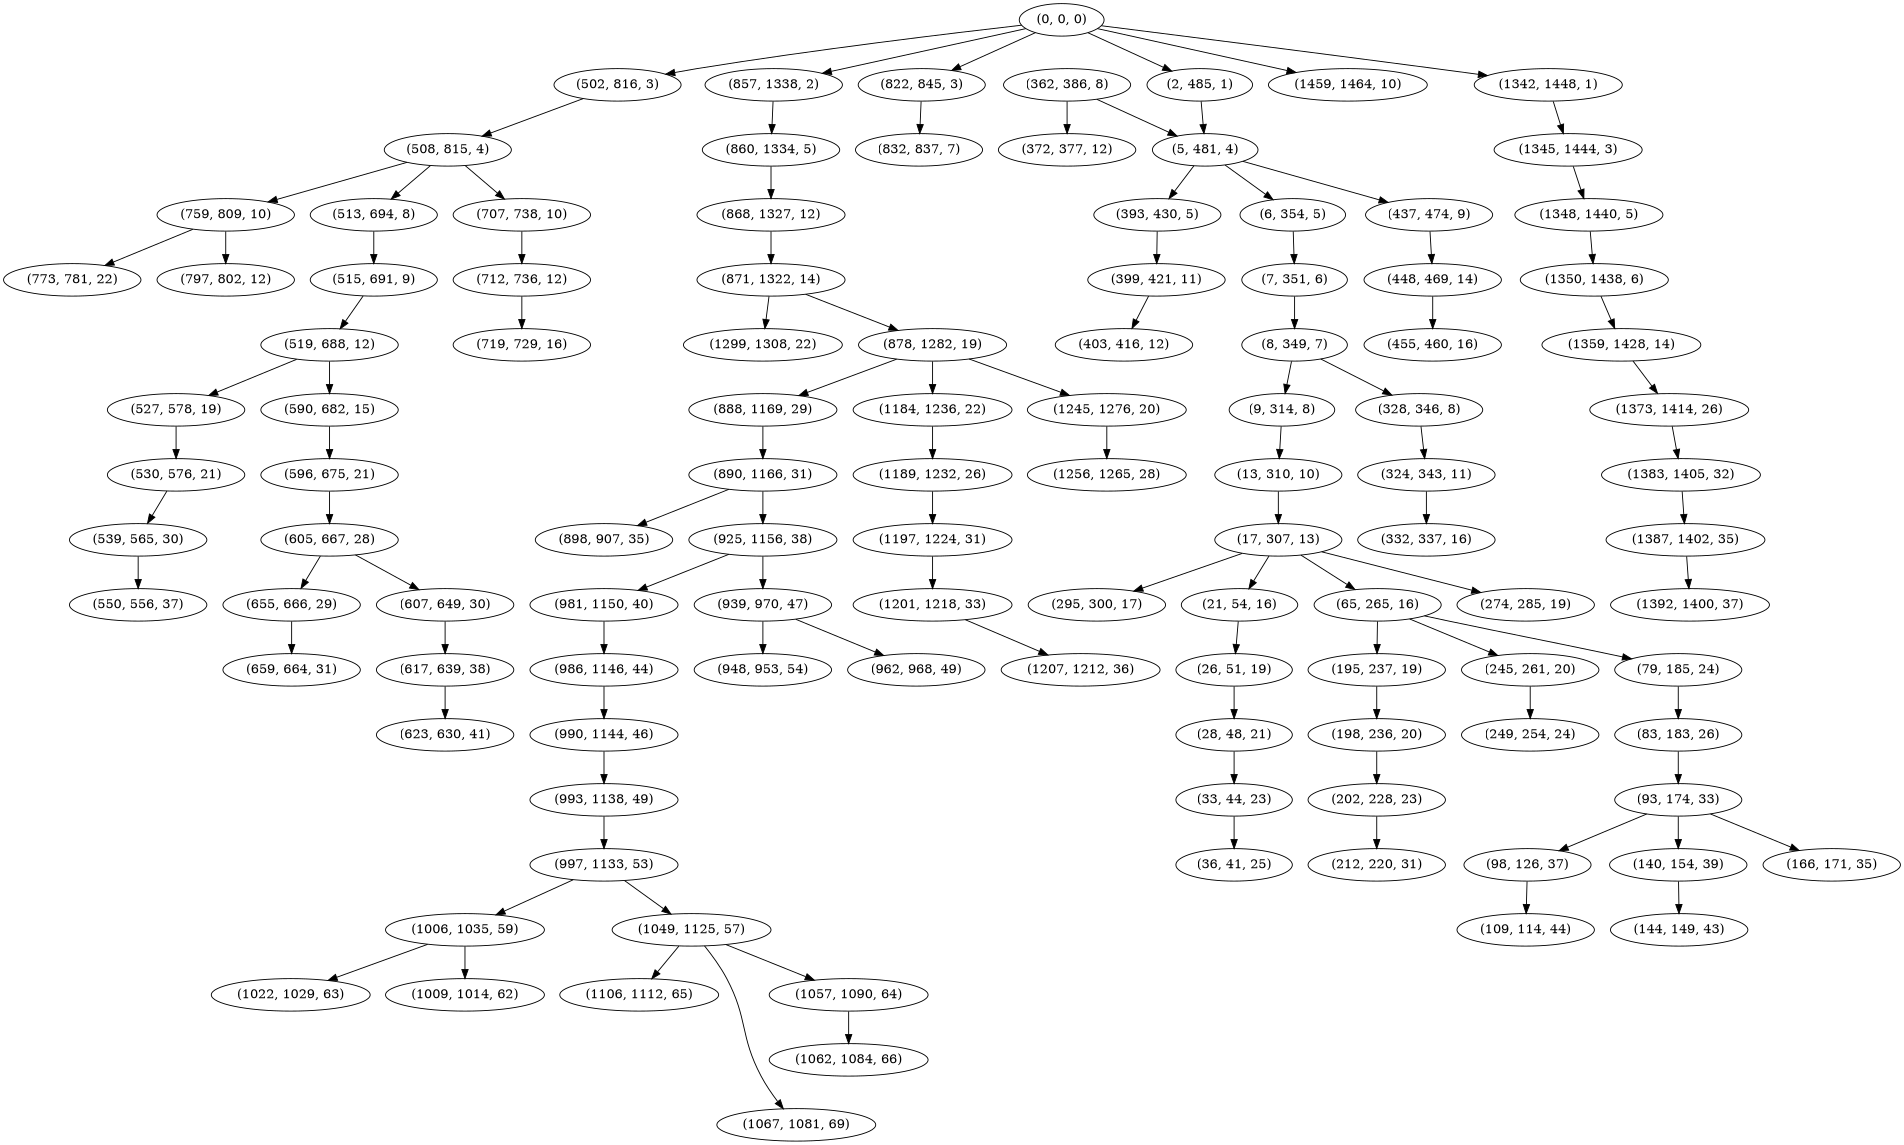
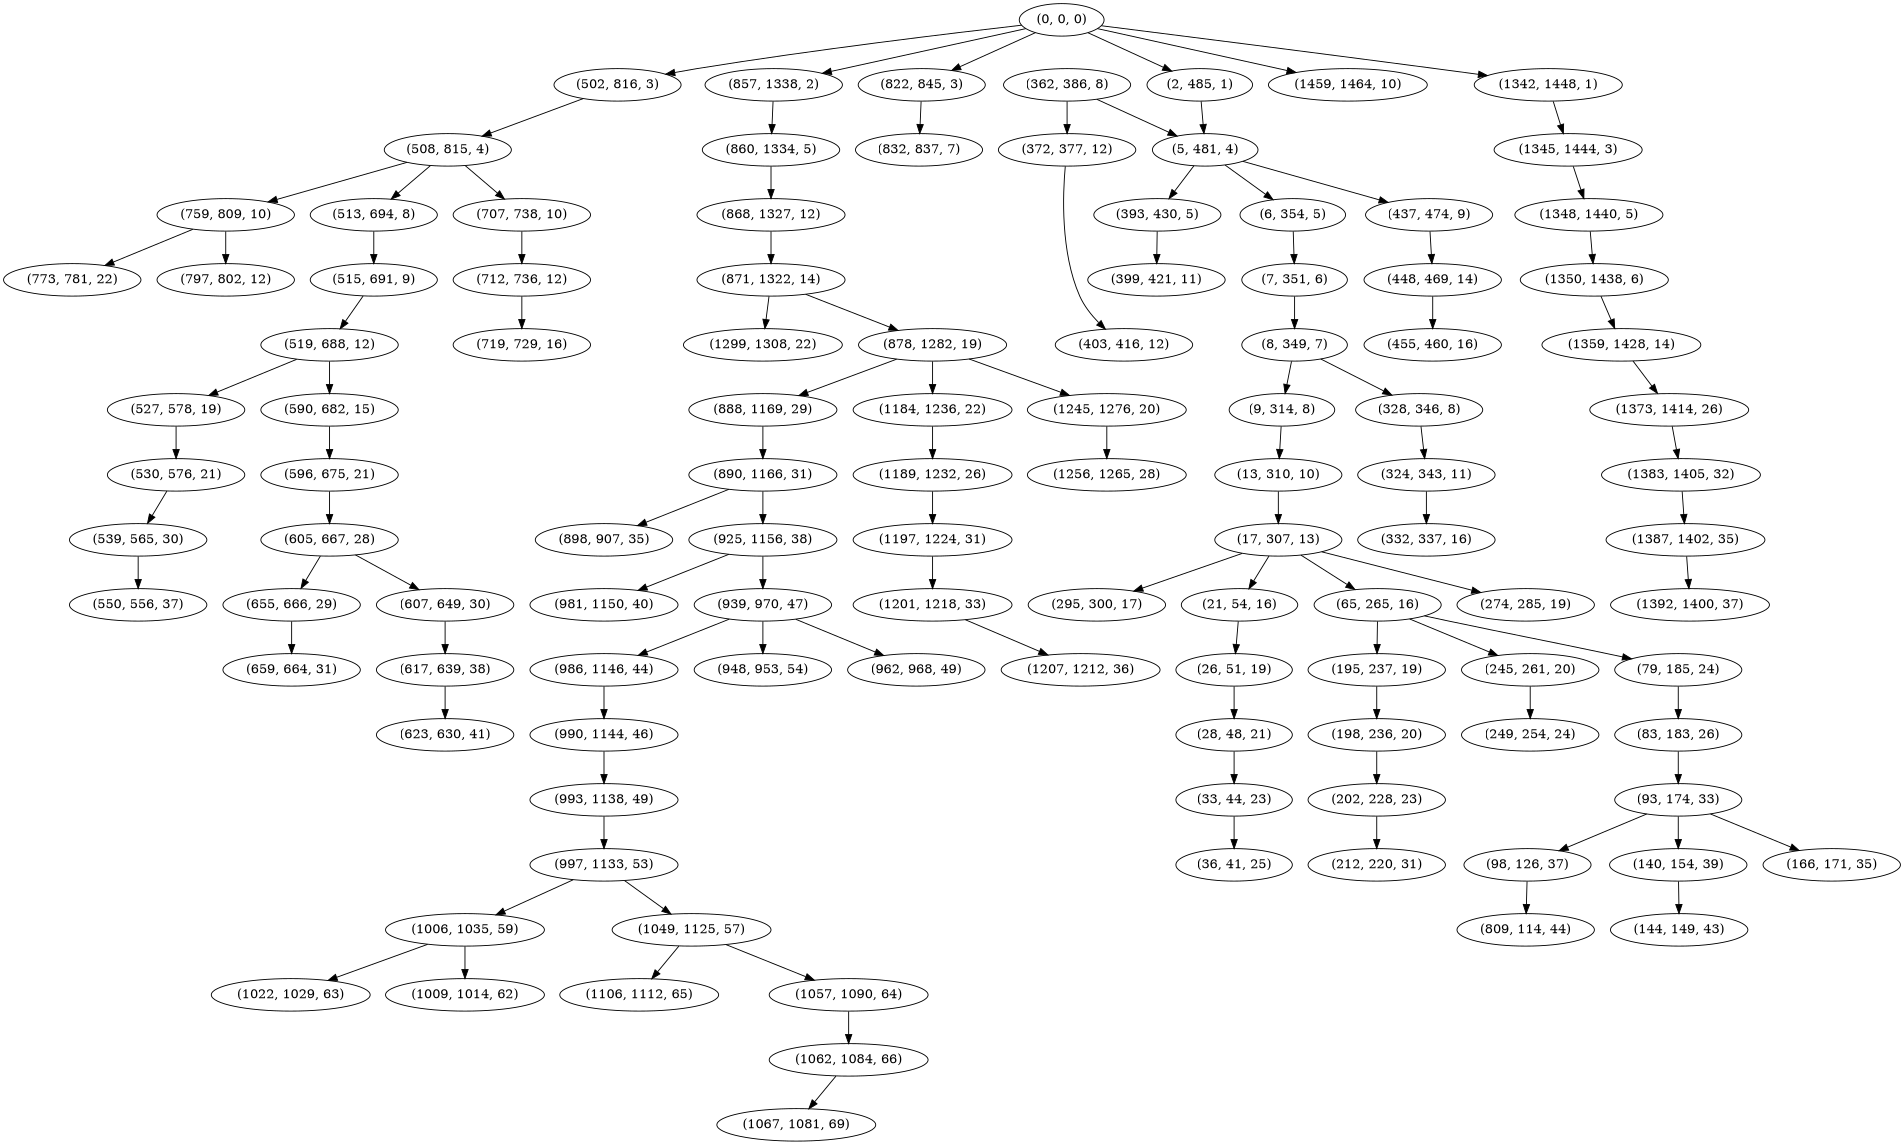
  digraph {
    "(0, 0, 0)"
    "(2, 485, 1)"
    "(502, 816, 3)"
    "(822, 845, 3)"
    "(857, 1338, 2)"
    "(1342, 1448, 1)"
    "(1459, 1464, 10)"
    "(5, 481, 4)"
    "(508, 815, 4)"
    "(832, 837, 7)"
    "(860, 1334, 5)"
    "(1345, 1444, 3)"
    "(6, 354, 5)"
    "(393, 430, 5)"
    "(437, 474, 9)"
    "(7, 351, 6)"
    "(362, 386, 8)"
    "(372, 377, 12)"
    "(399, 421, 11)"
    "(448, 469, 14)"
    "(8, 349, 7)"
    "(9, 314, 8)"
    n23 [label="(328, 346, 8)"]
    "(13, 310, 10)"
    "(324, 343, 11)"
    "(17, 307, 13)"
    "(21, 54, 16)"
    "(65, 265, 16)"
    "(274, 285, 19)"
    "(295, 300, 17)"
    "(26, 51, 19)"
    "(79, 185, 24)"
    "(195, 237, 19)"
    "(245, 261, 20)"
    "(28, 48, 21)"
    "(33, 44, 23)"
    "(36, 41, 25)"
    "(83, 183, 26)"
    "(198, 236, 20)"
    "(249, 254, 24)"
    "(93, 174, 33)"
    "(98, 126, 37)"
    "(140, 154, 39)"
    "(166, 171, 35)"
-   "(109, 114, 44)"
+   "(109, 114, 44)" [label="(809, 114, 44)"]
    "(144, 149, 43)"
    "(202, 228, 23)"
    "(212, 220, 31)"
    "(332, 337, 16)"
    "(403, 416, 12)"
    "(455, 460, 16)"
    "(513, 694, 8)"
    "(707, 738, 10)"
    "(759, 809, 10)"
    "(515, 691, 9)"
    "(712, 736, 12)"
    "(773, 781, 22)"
    "(797, 802, 12)"
    "(519, 688, 12)"
    "(527, 578, 19)"
    "(590, 682, 15)"
    "(530, 576, 21)"
    "(596, 675, 21)"
    "(539, 565, 30)"
    "(550, 556, 37)"
    "(605, 667, 28)"
    "(607, 649, 30)"
    "(655, 666, 29)"
    "(617, 639, 38)"
    "(659, 664, 31)"
    "(623, 630, 41)"
    "(719, 729, 16)"
    "(868, 1327, 12)"
    "(871, 1322, 14)"
    "(878, 1282, 19)"
    "(1299, 1308, 22)"
    "(888, 1169, 29)"
    "(1184, 1236, 22)"
    "(1245, 1276, 20)"
    "(890, 1166, 31)"
    "(1189, 1232, 26)"
    "(1256, 1265, 28)"
    "(898, 907, 35)"
    "(925, 1156, 38)"
    "(939, 970, 47)"
    "(981, 1150, 40)"
    "(948, 953, 54)"
    "(962, 968, 49)"
    "(986, 1146, 44)"
    "(990, 1144, 46)"
    "(993, 1138, 49)"
    "(997, 1133, 53)"
    "(1006, 1035, 59)"
    "(1049, 1125, 57)"
    "(1009, 1014, 62)"
    "(1022, 1029, 63)"
    "(1057, 1090, 64)"
    "(1106, 1112, 65)"
    "(1062, 1084, 66)"
    "(1067, 1081, 69)"
    "(1197, 1224, 31)"
    "(1201, 1218, 33)"
    "(1207, 1212, 36)"
    "(1348, 1440, 5)"
    "(1350, 1438, 6)"
    "(1359, 1428, 14)"
    "(1373, 1414, 26)"
    "(1383, 1405, 32)"
    "(1387, 1402, 35)"
    "(1392, 1400, 37)"
    "(0, 0, 0)" -> "(2, 485, 1)"
    "(0, 0, 0)" -> "(502, 816, 3)"
    "(0, 0, 0)" -> "(822, 845, 3)"
    "(0, 0, 0)" -> "(857, 1338, 2)"
    "(0, 0, 0)" -> "(1342, 1448, 1)"
    "(0, 0, 0)" -> "(1459, 1464, 10)"
    "(2, 485, 1)" -> "(5, 481, 4)"
    "(502, 816, 3)" -> "(508, 815, 4)"
    "(822, 845, 3)" -> "(832, 837, 7)"
    "(857, 1338, 2)" -> "(860, 1334, 5)"
    "(1342, 1448, 1)" -> "(1345, 1444, 3)"
    "(5, 481, 4)" -> "(6, 354, 5)"
    "(5, 481, 4)" -> "(393, 430, 5)"
    "(5, 481, 4)" -> "(437, 474, 9)"
    "(508, 815, 4)" -> "(513, 694, 8)"
    "(508, 815, 4)" -> "(707, 738, 10)"
    "(508, 815, 4)" -> "(759, 809, 10)"
    "(860, 1334, 5)" -> "(868, 1327, 12)"
    "(1345, 1444, 3)" -> "(1348, 1440, 5)"
    "(6, 354, 5)" -> "(7, 351, 6)"
    "(393, 430, 5)" -> "(399, 421, 11)"
    "(437, 474, 9)" -> "(448, 469, 14)"
    "(7, 351, 6)" -> "(8, 349, 7)"
    "(362, 386, 8)" -> "(5, 481, 4)"
    "(362, 386, 8)" -> "(372, 377, 12)"
-   "(399, 421, 11)" -> "(403, 416, 12)"
+   "(372, 377, 12)" -> "(403, 416, 12)"
    "(448, 469, 14)" -> "(455, 460, 16)"
    "(8, 349, 7)" -> "(9, 314, 8)"
    "(8, 349, 7)" -> n23
    "(9, 314, 8)" -> "(13, 310, 10)"
    n23 -> "(324, 343, 11)"
    "(13, 310, 10)" -> "(17, 307, 13)"
    "(324, 343, 11)" -> "(332, 337, 16)"
    "(17, 307, 13)" -> "(21, 54, 16)"
    "(17, 307, 13)" -> "(65, 265, 16)"
    "(17, 307, 13)" -> "(274, 285, 19)"
    "(17, 307, 13)" -> "(295, 300, 17)"
    "(21, 54, 16)" -> "(26, 51, 19)"
    "(65, 265, 16)" -> "(79, 185, 24)"
    "(65, 265, 16)" -> "(195, 237, 19)"
    "(65, 265, 16)" -> "(245, 261, 20)"
    "(26, 51, 19)" -> "(28, 48, 21)"
    "(79, 185, 24)" -> "(83, 183, 26)"
    "(195, 237, 19)" -> "(198, 236, 20)"
    "(245, 261, 20)" -> "(249, 254, 24)"
    "(28, 48, 21)" -> "(33, 44, 23)"
    "(33, 44, 23)" -> "(36, 41, 25)"
    "(83, 183, 26)" -> "(93, 174, 33)"
    "(198, 236, 20)" -> "(202, 228, 23)"
    "(93, 174, 33)" -> "(98, 126, 37)"
    "(93, 174, 33)" -> "(140, 154, 39)"
    "(93, 174, 33)" -> "(166, 171, 35)"
    "(98, 126, 37)" -> "(109, 114, 44)"
    "(140, 154, 39)" -> "(144, 149, 43)"
    "(202, 228, 23)" -> "(212, 220, 31)"
    "(513, 694, 8)" -> "(515, 691, 9)"
    "(707, 738, 10)" -> "(712, 736, 12)"
    "(759, 809, 10)" -> "(773, 781, 22)"
    "(759, 809, 10)" -> "(797, 802, 12)"
    "(515, 691, 9)" -> "(519, 688, 12)"
    "(712, 736, 12)" -> "(719, 729, 16)"
    "(519, 688, 12)" -> "(527, 578, 19)"
    "(519, 688, 12)" -> "(590, 682, 15)"
    "(527, 578, 19)" -> "(530, 576, 21)"
    "(590, 682, 15)" -> "(596, 675, 21)"
    "(530, 576, 21)" -> "(539, 565, 30)"
    "(596, 675, 21)" -> "(605, 667, 28)"
    "(539, 565, 30)" -> "(550, 556, 37)"
    "(605, 667, 28)" -> "(607, 649, 30)"
    "(605, 667, 28)" -> "(655, 666, 29)"
    "(607, 649, 30)" -> "(617, 639, 38)"
    "(655, 666, 29)" -> "(659, 664, 31)"
    "(617, 639, 38)" -> "(623, 630, 41)"
    "(868, 1327, 12)" -> "(871, 1322, 14)"
    "(871, 1322, 14)" -> "(878, 1282, 19)"
    "(871, 1322, 14)" -> "(1299, 1308, 22)"
    "(878, 1282, 19)" -> "(888, 1169, 29)"
    "(878, 1282, 19)" -> "(1184, 1236, 22)"
    "(878, 1282, 19)" -> "(1245, 1276, 20)"
    "(888, 1169, 29)" -> "(890, 1166, 31)"
    "(1184, 1236, 22)" -> "(1189, 1232, 26)"
    "(1245, 1276, 20)" -> "(1256, 1265, 28)"
    "(890, 1166, 31)" -> "(898, 907, 35)"
    "(890, 1166, 31)" -> "(925, 1156, 38)"
    "(1189, 1232, 26)" -> "(1197, 1224, 31)"
    "(925, 1156, 38)" -> "(939, 970, 47)"
    "(925, 1156, 38)" -> "(981, 1150, 40)"
    "(939, 970, 47)" -> "(948, 953, 54)"
    "(939, 970, 47)" -> "(962, 968, 49)"
-   "(981, 1150, 40)" -> "(986, 1146, 44)"
+   "(939, 970, 47)" -> "(986, 1146, 44)"
    "(986, 1146, 44)" -> "(990, 1144, 46)"
    "(990, 1144, 46)" -> "(993, 1138, 49)"
    "(993, 1138, 49)" -> "(997, 1133, 53)"
    "(997, 1133, 53)" -> "(1006, 1035, 59)"
    "(997, 1133, 53)" -> "(1049, 1125, 57)"
    "(1006, 1035, 59)" -> "(1009, 1014, 62)"
    "(1006, 1035, 59)" -> "(1022, 1029, 63)"
    "(1049, 1125, 57)" -> "(1057, 1090, 64)"
    "(1049, 1125, 57)" -> "(1106, 1112, 65)"
    "(1057, 1090, 64)" -> "(1062, 1084, 66)"
-   "(1049, 1125, 57)" -> "(1067, 1081, 69)"
+   "(1062, 1084, 66)" -> "(1067, 1081, 69)"
    "(1197, 1224, 31)" -> "(1201, 1218, 33)"
    "(1201, 1218, 33)" -> "(1207, 1212, 36)"
    "(1348, 1440, 5)" -> "(1350, 1438, 6)"
    "(1350, 1438, 6)" -> "(1359, 1428, 14)"
    "(1359, 1428, 14)" -> "(1373, 1414, 26)"
    "(1373, 1414, 26)" -> "(1383, 1405, 32)"
    "(1383, 1405, 32)" -> "(1387, 1402, 35)"
    "(1387, 1402, 35)" -> "(1392, 1400, 37)"
  }
